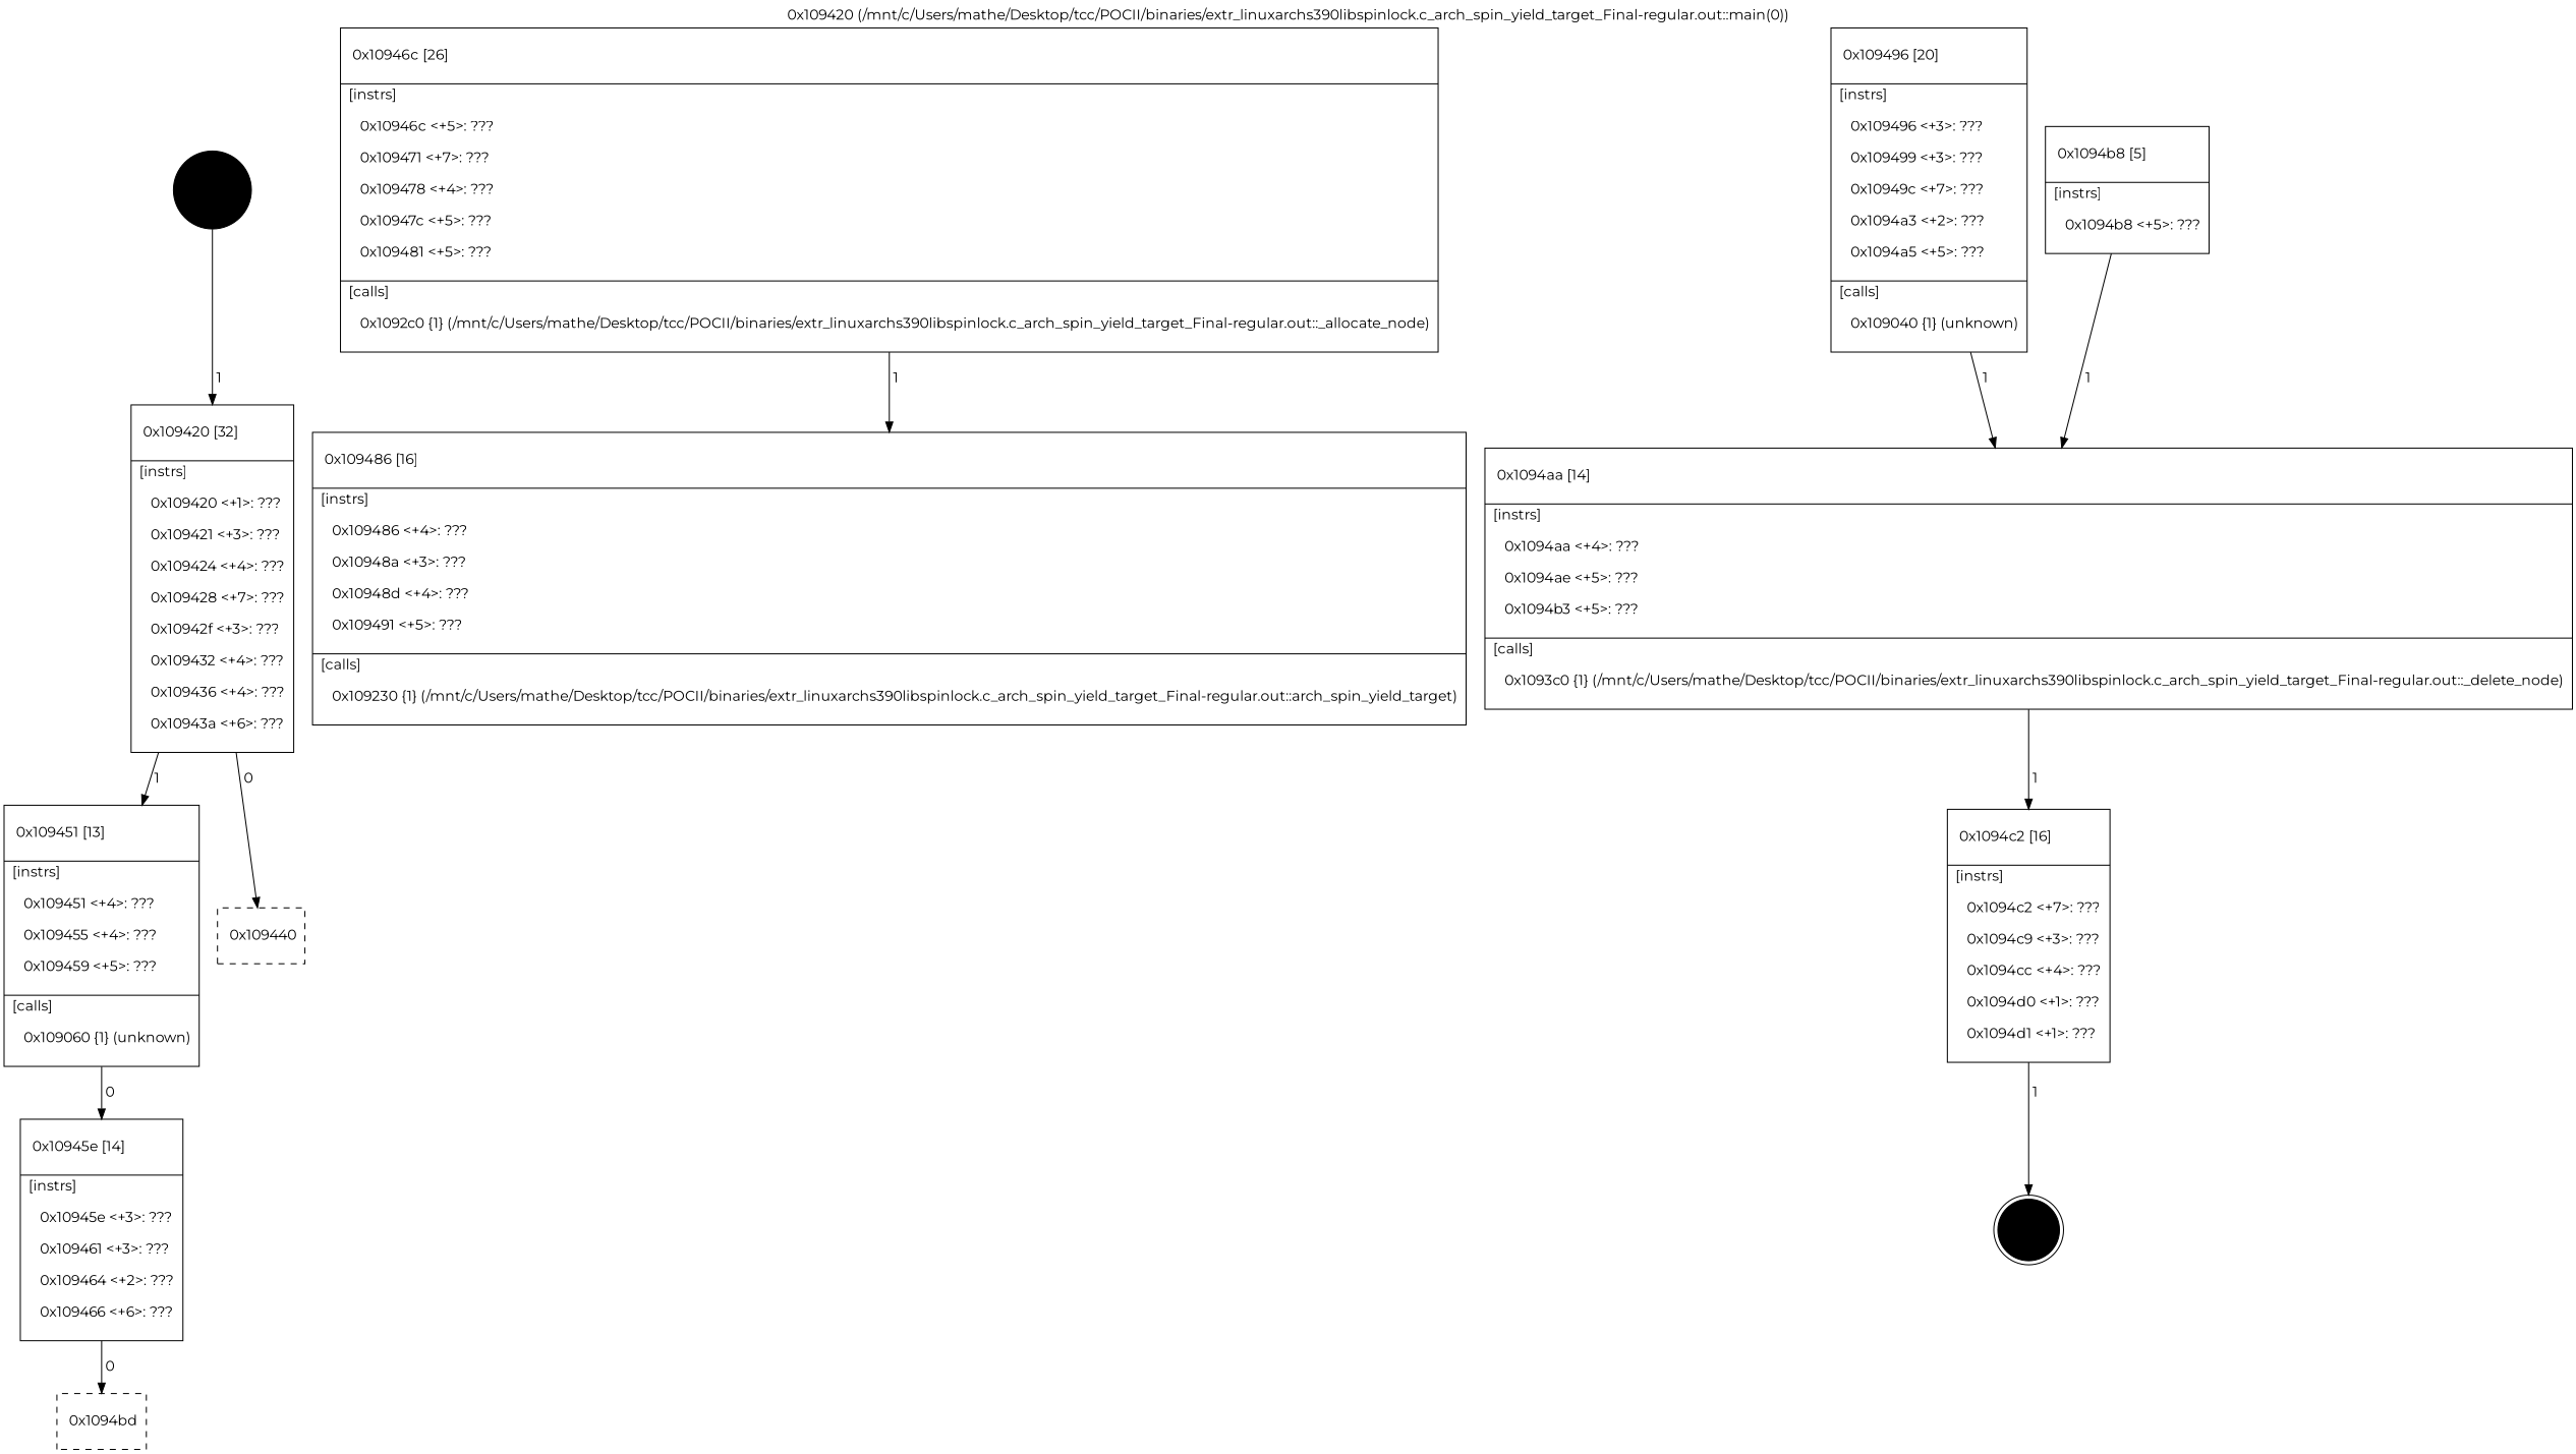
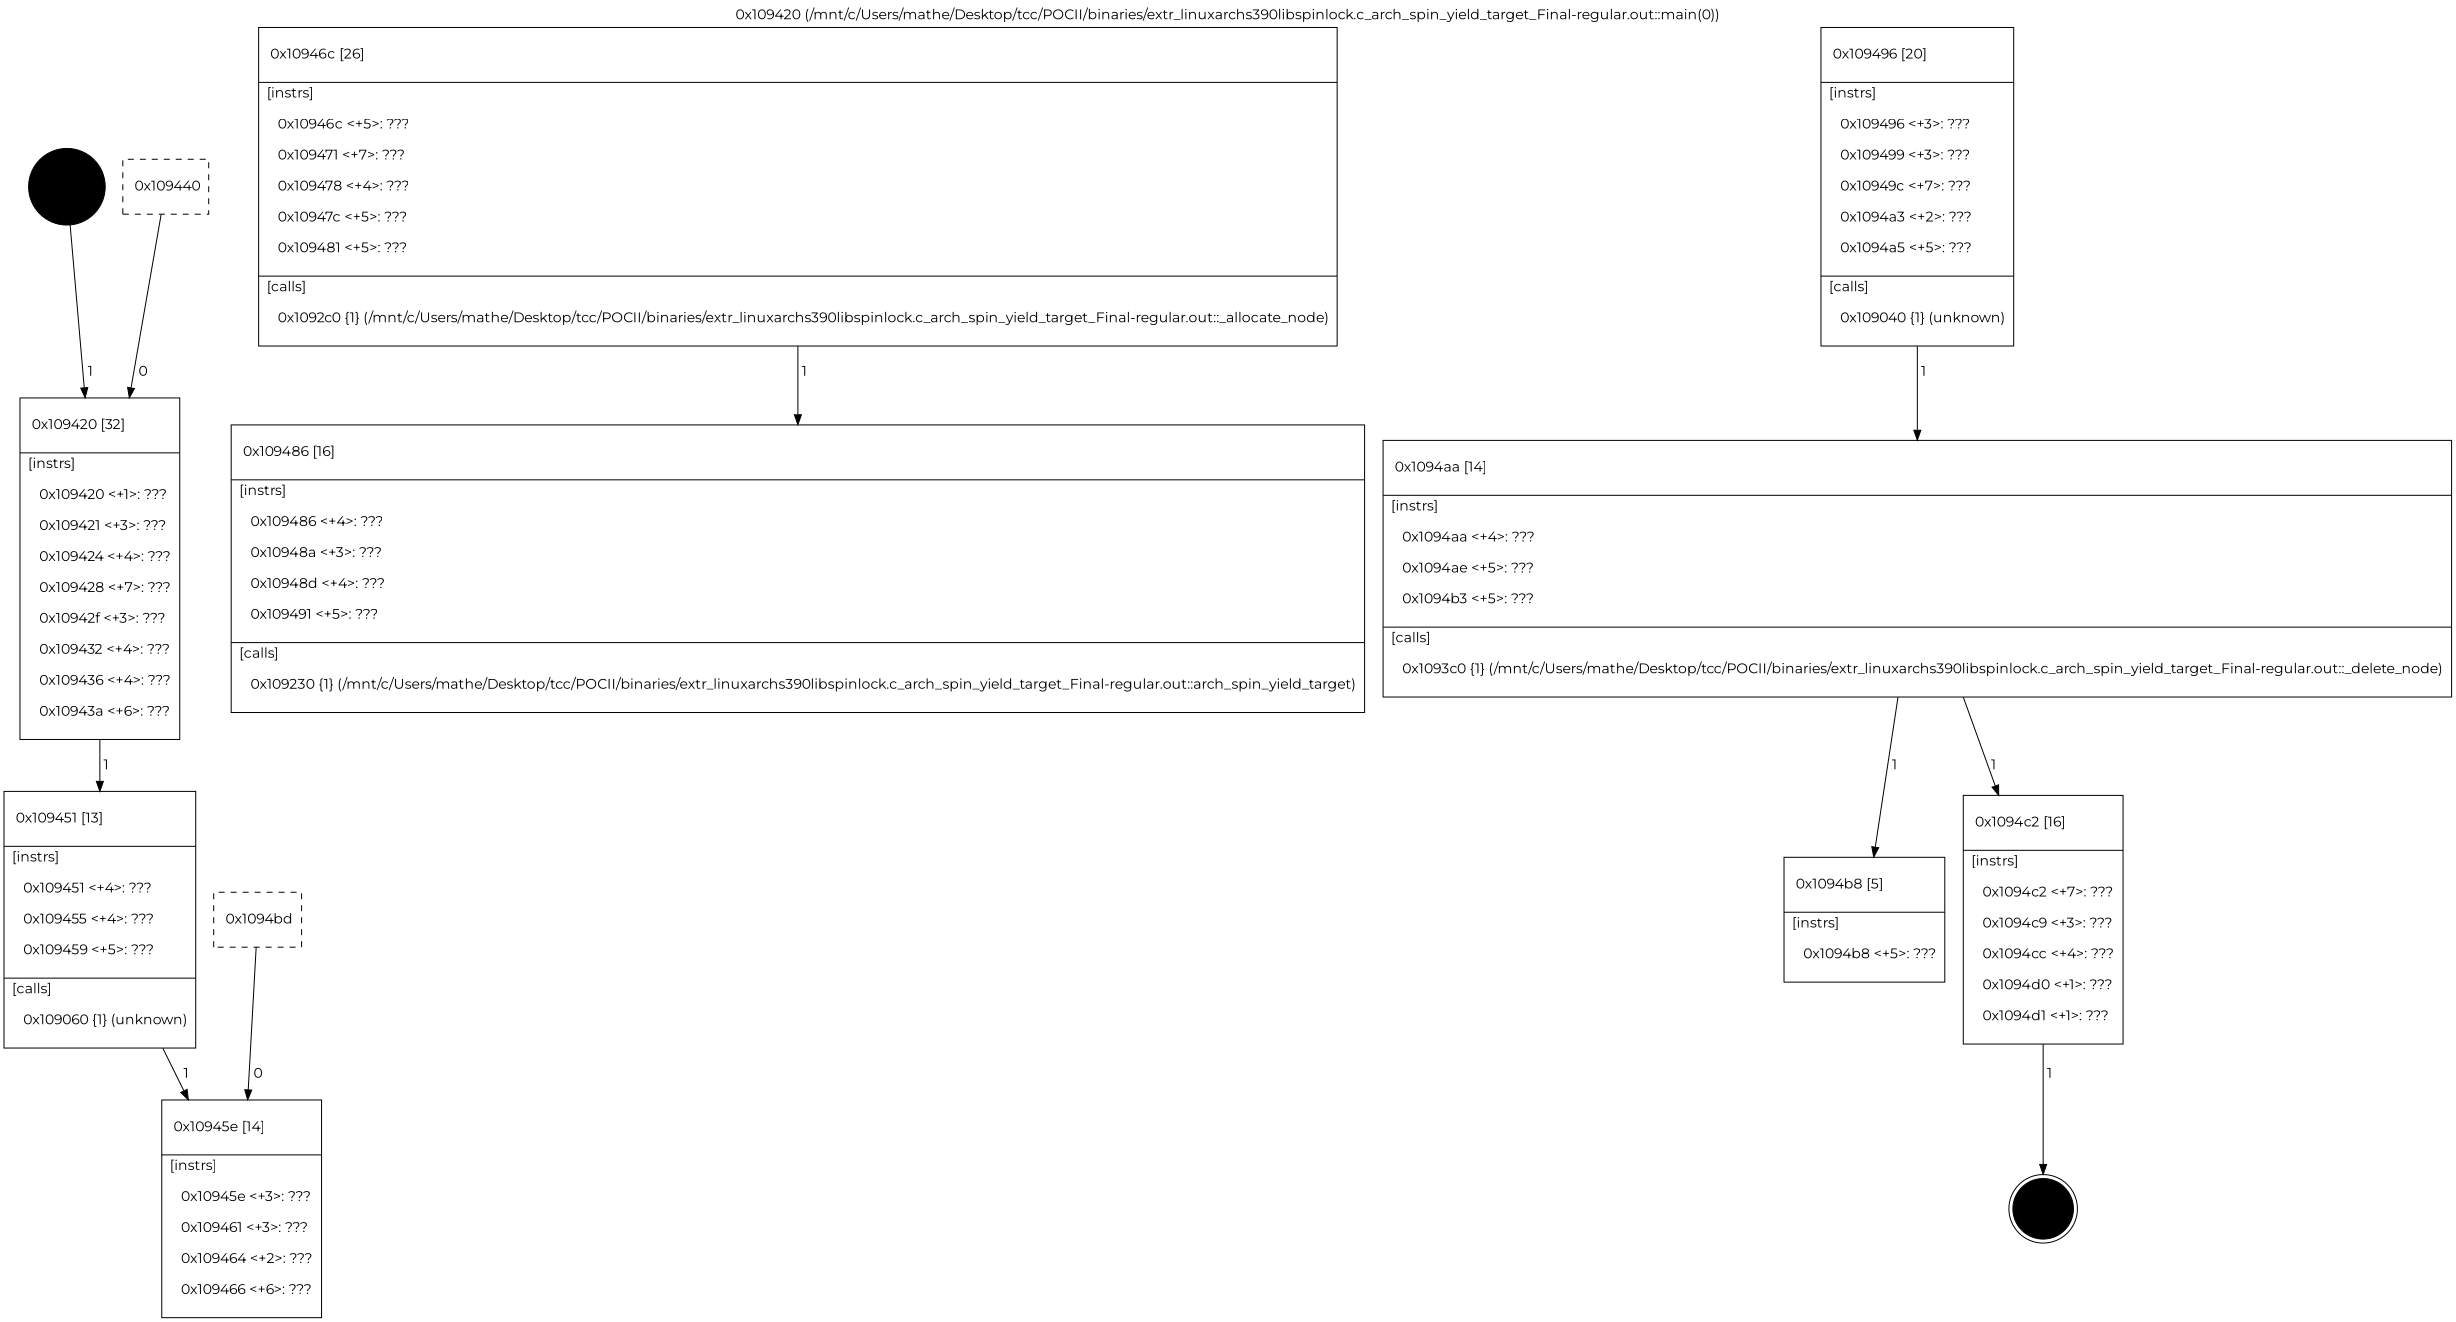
  digraph {
    fontname=Montserrat
    label="0x109420 (/mnt/c/Users/mathe/Desktop/tcc/POCII/binaries/extr_linuxarchs390libspinlock.c_arch_spin_yield_target_Final-regular.out::main(0))"
    labelloc=t
    node [fontname=Montserrat shape=record]
    edge [fontname=Montserrat]
    Entry [fillcolor=black height=0.3 shape=circle style=filled width=0.3]
    n2 [label="{\n     0x109420 [32]\l\n     | [instrs]\l\n     &nbsp;&nbsp;0x109420 \<+1\>: ???\l\n     &nbsp;&nbsp;0x109421 \<+3\>: ???\l\n     &nbsp;&nbsp;0x109424 \<+4\>: ???\l\n     &nbsp;&nbsp;0x109428 \<+7\>: ???\l\n     &nbsp;&nbsp;0x10942f \<+3\>: ???\l\n     &nbsp;&nbsp;0x109432 \<+4\>: ???\l\n     &nbsp;&nbsp;0x109436 \<+4\>: ???\l\n     &nbsp;&nbsp;0x10943a \<+6\>: ???\l\n  }"]
    n3 [label="{\n     0x109451 [13]\l\n     | [instrs]\l\n     &nbsp;&nbsp;0x109451 \<+4\>: ???\l\n     &nbsp;&nbsp;0x109455 \<+4\>: ???\l\n     &nbsp;&nbsp;0x109459 \<+5\>: ???\l\n     | [calls]\l\n     &nbsp;&nbsp;0x109060 \{1\} (unknown)\l\n  }"]
    n4 [label="{\n     0x109440\l\n  }" style=dashed]
    n5 [label="{\n     0x10945e [14]\l\n     | [instrs]\l\n     &nbsp;&nbsp;0x10945e \<+3\>: ???\l\n     &nbsp;&nbsp;0x109461 \<+3\>: ???\l\n     &nbsp;&nbsp;0x109464 \<+2\>: ???\l\n     &nbsp;&nbsp;0x109466 \<+6\>: ???\l\n  }"]
    n6 [label="{\n     0x1094bd\l\n  }" style=dashed]
    n7 [label="{\n     0x10946c [26]\l\n     | [instrs]\l\n     &nbsp;&nbsp;0x10946c \<+5\>: ???\l\n     &nbsp;&nbsp;0x109471 \<+7\>: ???\l\n     &nbsp;&nbsp;0x109478 \<+4\>: ???\l\n     &nbsp;&nbsp;0x10947c \<+5\>: ???\l\n     &nbsp;&nbsp;0x109481 \<+5\>: ???\l\n     | [calls]\l\n     &nbsp;&nbsp;0x1092c0 \{1\} (/mnt/c/Users/mathe/Desktop/tcc/POCII/binaries/extr_linuxarchs390libspinlock.c_arch_spin_yield_target_Final-regular.out::_allocate_node)\l\n  }"]
    n8 [label="{\n     0x109486 [16]\l\n     | [instrs]\l\n     &nbsp;&nbsp;0x109486 \<+4\>: ???\l\n     &nbsp;&nbsp;0x10948a \<+3\>: ???\l\n     &nbsp;&nbsp;0x10948d \<+4\>: ???\l\n     &nbsp;&nbsp;0x109491 \<+5\>: ???\l\n     | [calls]\l\n     &nbsp;&nbsp;0x109230 \{1\} (/mnt/c/Users/mathe/Desktop/tcc/POCII/binaries/extr_linuxarchs390libspinlock.c_arch_spin_yield_target_Final-regular.out::arch_spin_yield_target)\l\n  }"]
    Exit [fillcolor=black height=0.3 peripheries=2 shape=circle style=filled width=0.3]
    n10 [label="{\n     0x109496 [20]\l\n     | [instrs]\l\n     &nbsp;&nbsp;0x109496 \<+3\>: ???\l\n     &nbsp;&nbsp;0x109499 \<+3\>: ???\l\n     &nbsp;&nbsp;0x10949c \<+7\>: ???\l\n     &nbsp;&nbsp;0x1094a3 \<+2\>: ???\l\n     &nbsp;&nbsp;0x1094a5 \<+5\>: ???\l\n     | [calls]\l\n     &nbsp;&nbsp;0x109040 \{1\} (unknown)\l\n  }"]
    n11 [label="{\n     0x1094aa [14]\l\n     | [instrs]\l\n     &nbsp;&nbsp;0x1094aa \<+4\>: ???\l\n     &nbsp;&nbsp;0x1094ae \<+5\>: ???\l\n     &nbsp;&nbsp;0x1094b3 \<+5\>: ???\l\n     | [calls]\l\n     &nbsp;&nbsp;0x1093c0 \{1\} (/mnt/c/Users/mathe/Desktop/tcc/POCII/binaries/extr_linuxarchs390libspinlock.c_arch_spin_yield_target_Final-regular.out::_delete_node)\l\n  }"]
    n12 [label="{\n     0x1094b8 [5]\l\n     | [instrs]\l\n     &nbsp;&nbsp;0x1094b8 \<+5\>: ???\l\n  }"]
    n13 [label="{\n     0x1094c2 [16]\l\n     | [instrs]\l\n     &nbsp;&nbsp;0x1094c2 \<+7\>: ???\l\n     &nbsp;&nbsp;0x1094c9 \<+3\>: ???\l\n     &nbsp;&nbsp;0x1094cc \<+4\>: ???\l\n     &nbsp;&nbsp;0x1094d0 \<+1\>: ???\l\n     &nbsp;&nbsp;0x1094d1 \<+1\>: ???\l\n  }"]
    Entry -> n2 [label=" 1"]
    n2 -> n3 [label=" 1"]
-   n2 -> n4 [label=" 0"]
-   n3 -> n5 [label=" 0"]
-   n5 -> n6 [label=" 0"]
+   n4 -> n2 [label=" 0"]
+   n3 -> n5 [label=" 1"]
+   n6 -> n5 [label=" 0"]
    n7 -> n8 [label=" 1"]
    n10 -> n11 [label=" 1"]
-   n12 -> n11 [label=" 1"]
+   n11 -> n12 [label=" 1"]
    n11 -> n13 [label=" 1"]
    n13 -> Exit [label=" 1"]
  }
